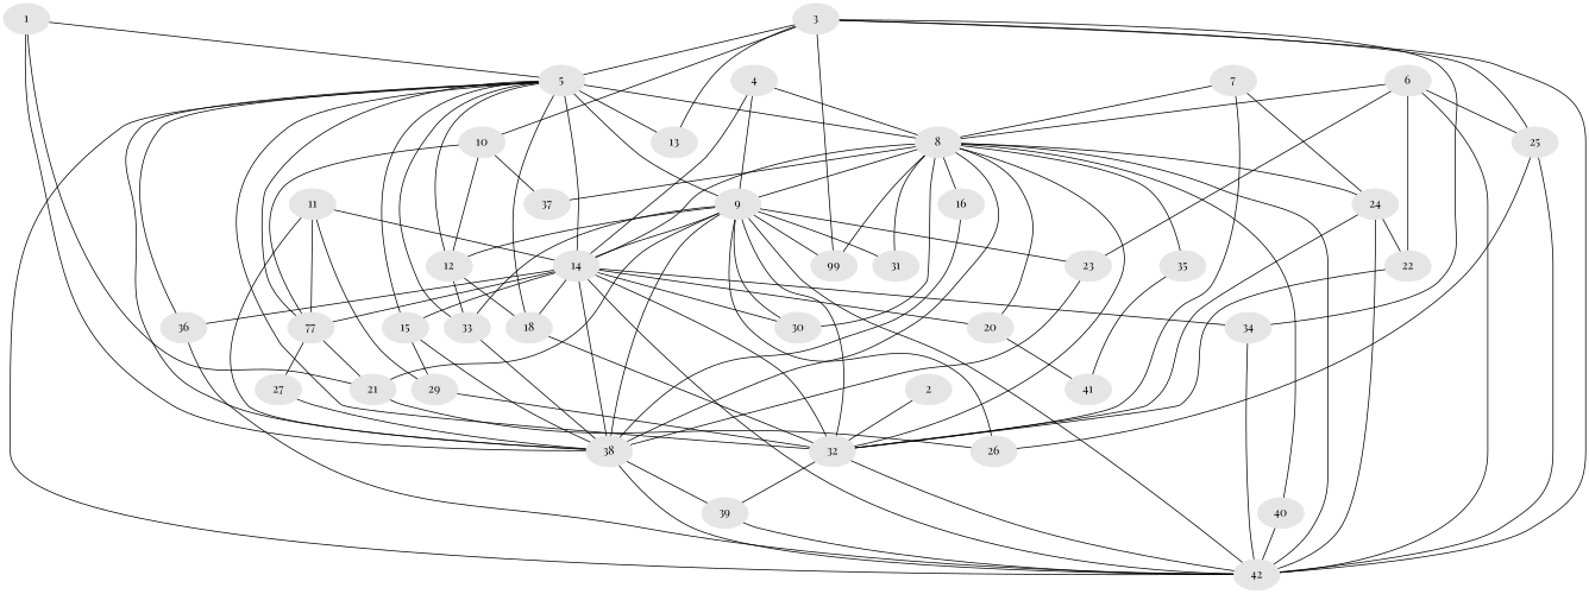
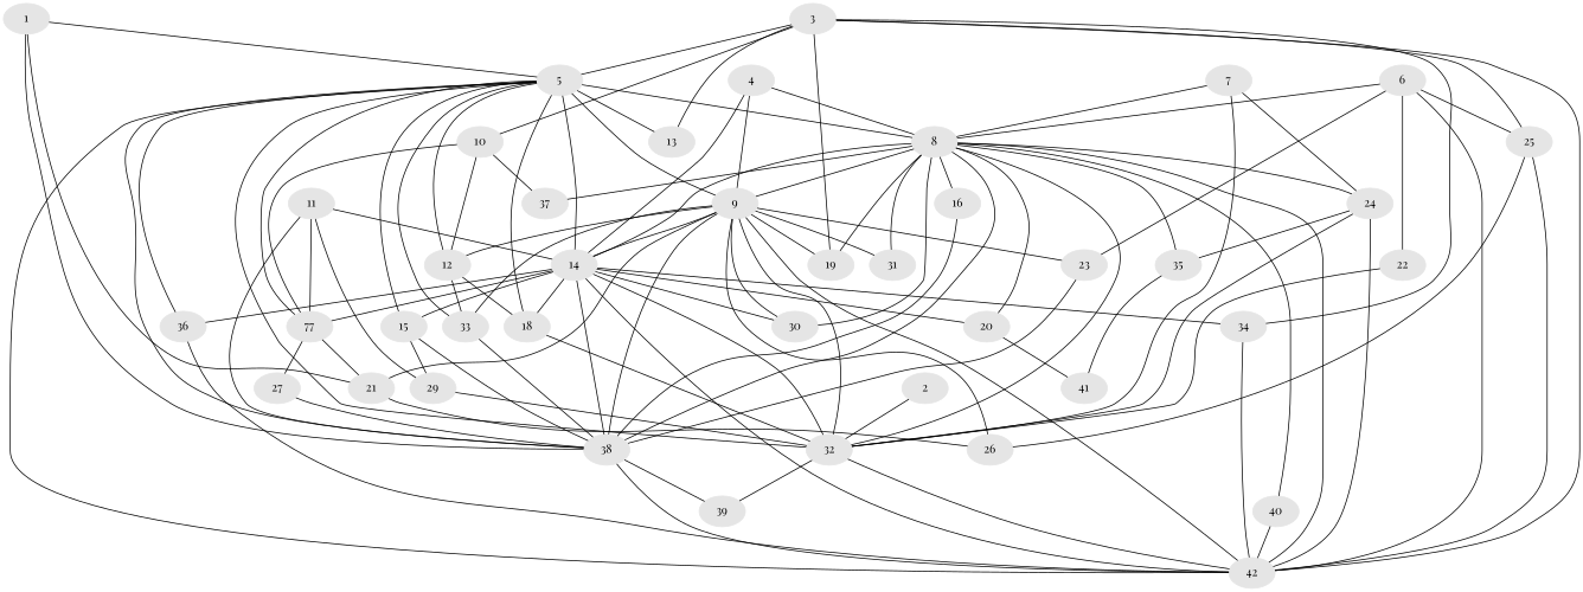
  graph {
    fontname="Playfair Display"
    node [color=gray90 fontname="Playfair Display" style=filled]
    edge [fontname="Playfair Display" weight=1.0]
    1
    5
    21
    38
    32
    13
    42
    8
    9
    14
    12
    15
    n13 [label=77]
    18
    33
    36
    26
    39
    2
    3
    10
-   19 [label=99]
+   19
    25
    34
    37
    4
    16
    20
    24
    30
    31
    35
    40
    23
    29
    27
    6
    22
    7
    41
    11
    1 -- 5
    1 -- 21
    1 -- 38
    5 -- 38 [weight=2.0]
    5 -- 32
    5 -- 13 [weight=2.0]
    5 -- 42
    5 -- 8 [weight=3.0]
    5 -- 9 [weight=2.0]
    5 -- 14 [weight=3.0]
    5 -- 12
    5 -- 15
    5 -- n13
    5 -- 18
    5 -- 33
    5 -- 36
    21 -- 26
    38 -- 42
    38 -- 39
    32 -- 42
    32 -- 39 [weight=3.0]
    8 -- 38 [weight=2.0]
    8 -- 32 [weight=3.0]
    8 -- 42 [weight=5.0]
    8 -- 9 [weight=2.0]
    8 -- 14 [weight=6.0]
    8 -- 19
    8 -- 37 [weight=2.0]
    8 -- 16 [weight=2.0]
    8 -- 20
    8 -- 24
    8 -- 30
    8 -- 31 [weight=2.0]
    8 -- 35
    8 -- 40
    9 -- 21
    9 -- 38
    9 -- 32
    9 -- 42
    9 -- 14 [weight=3.0]
    9 -- 12
    9 -- 33
    9 -- 26
    9 -- 19
    9 -- 30
    9 -- 31
    9 -- 23
    14 -- 38 [weight=4.0]
    14 -- 32 [weight=3.0]
    14 -- 42 [weight=3.0]
    14 -- 15
    14 -- n13 [weight=3.0]
    14 -- 18
    14 -- 36
    14 -- 34
    14 -- 20
    14 -- 30
    12 -- 18
    12 -- 33
    15 -- 38
    15 -- 29
    n13 -- 21
    n13 -- 27
    18 -- 32
    33 -- 38
    36 -- 42
-   39 -- 42
    2 -- 32
    3 -- 5
    3 -- 13
    3 -- 42
    3 -- 10
    3 -- 19
    3 -- 25
    3 -- 34
    10 -- 12
    10 -- n13
    10 -- 37
    25 -- 42
    25 -- 26
    34 -- 42
    4 -- 8
    4 -- 9
    4 -- 14
    16 -- 38
    20 -- 41
    24 -- 32
    24 -- 42
-   24 -- 22
+   24 -- 35
    35 -- 41
    40 -- 42
    23 -- 38
    29 -- 32
    27 -- 38
    6 -- 42
    6 -- 8
    6 -- 25
    6 -- 23
    6 -- 22
    22 -- 32
    7 -- 32
    7 -- 8
    7 -- 24
    11 -- 38
    11 -- 14
    11 -- n13
    11 -- 29
  }
